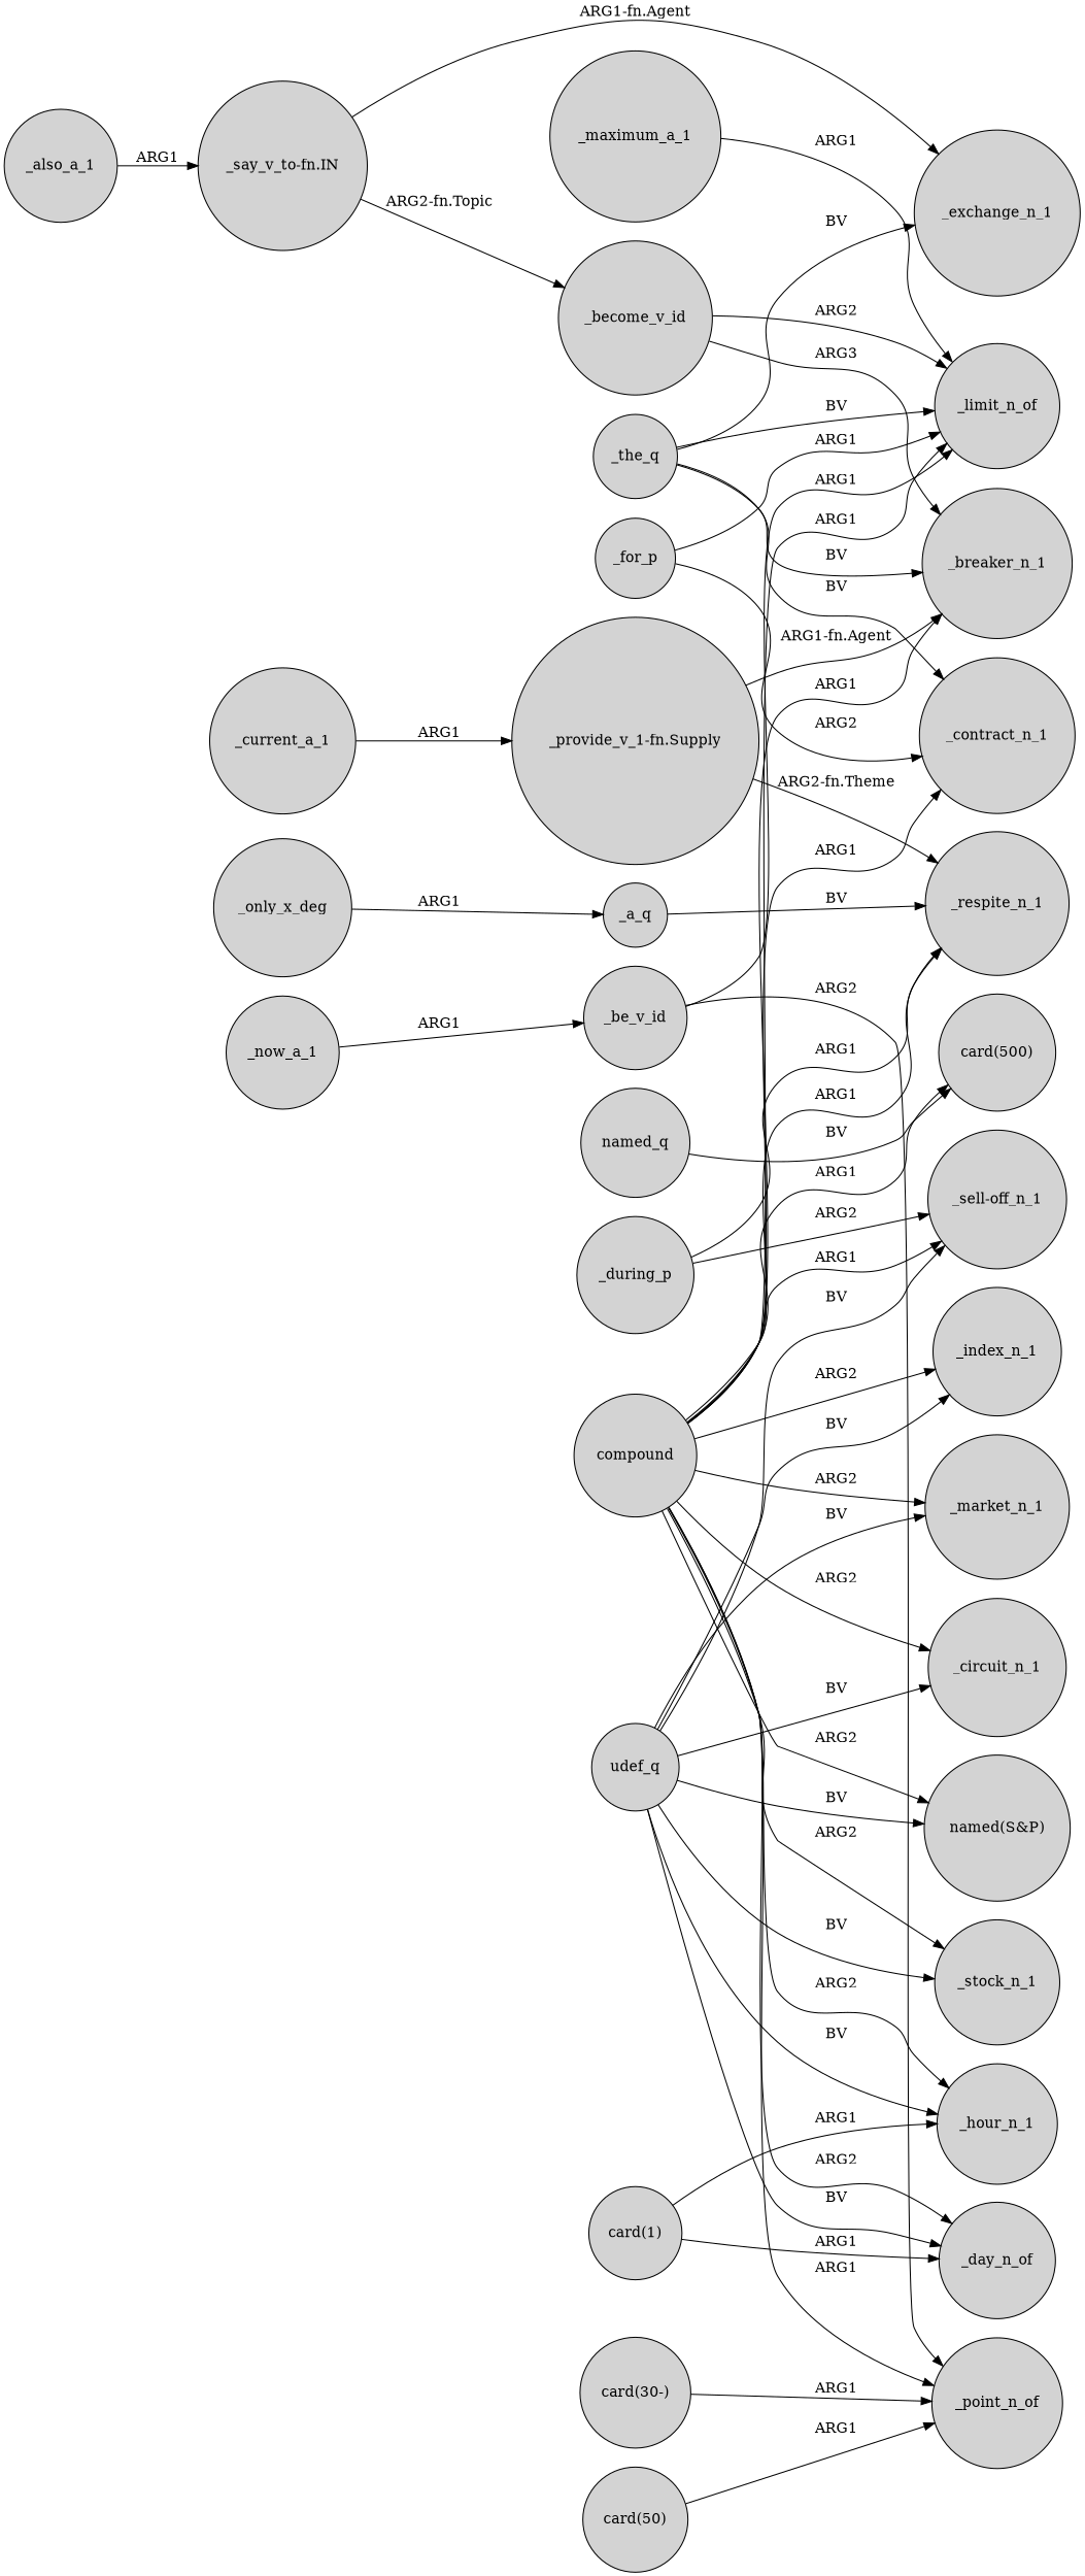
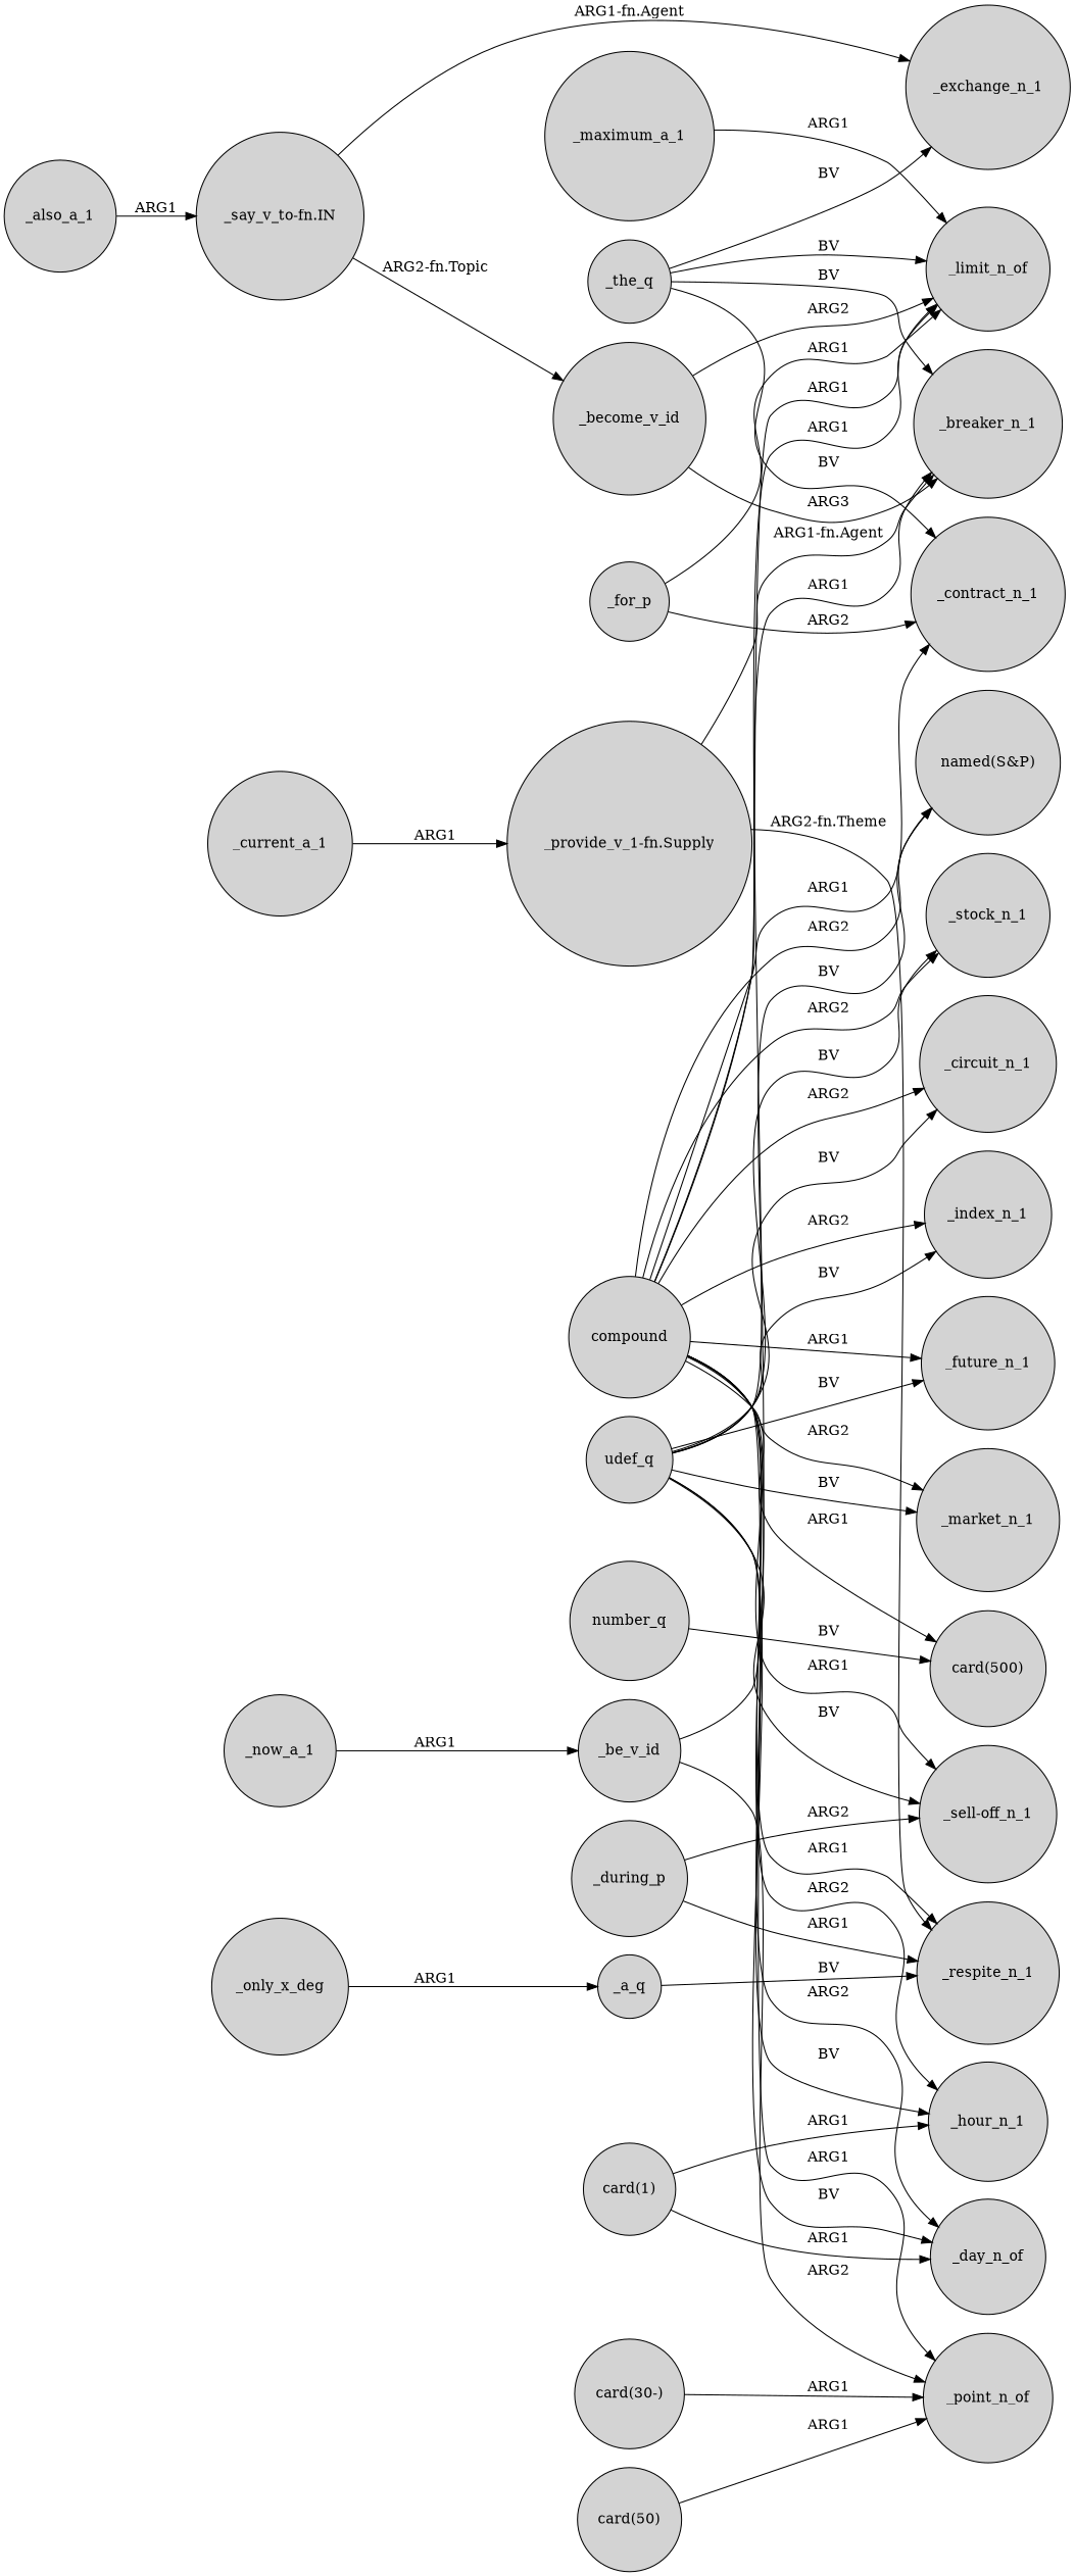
  digraph {
    rankdir=LR
    node [shape=circle style=filled]
    "_say_v_to-fn.IN"
    _exchange_n_1
    _become_v_id
    _limit_n_of
    _breaker_n_1
    compound
    _market_n_1
    _respite_n_1
+   _future_n_1
    _index_n_1
    _contract_n_1
    _hour_n_1
    _day_n_of
    _circuit_n_1
    "named(S&P)"
    "_sell-off_n_1"
    _stock_n_1
    "card(500)"
    _point_n_of
    _during_p
    _maximum_a_1
    _also_a_1
    _current_a_1
    "_provide_v_1-fn.Supply"
    _for_p
    _a_q
    _the_q
    udef_q
    "card(1)"
-   number_q [label=named_q]
+   number_q
    "card(30-)"
    _only_x_deg
    _now_a_1
    _be_v_id
    "card(50)"
    "_say_v_to-fn.IN" -> _exchange_n_1 [label="ARG1-fn.Agent"]
    "_say_v_to-fn.IN" -> _become_v_id [label="ARG2-fn.Topic"]
    _become_v_id -> _limit_n_of [label=ARG2]
    _become_v_id -> _breaker_n_1 [label=ARG3]
    compound -> _limit_n_of [label=ARG1]
    compound -> _breaker_n_1 [label=ARG1]
    compound -> _market_n_1 [label=ARG2]
    compound -> _respite_n_1 [label=ARG1]
+   compound -> _future_n_1 [label=ARG1]
    compound -> _index_n_1 [label=ARG2]
    compound -> _contract_n_1 [label=ARG1]
    compound -> _hour_n_1 [label=ARG2]
    compound -> _day_n_of [label=ARG2]
    compound -> _circuit_n_1 [label=ARG2]
    compound -> "named(S&P)" [label=ARG2]
    compound -> "_sell-off_n_1" [label=ARG1]
    compound -> _stock_n_1 [label=ARG2]
    compound -> "card(500)" [label=ARG1]
    compound -> _point_n_of [label=ARG1]
    _during_p -> _respite_n_1 [label=ARG1]
    _during_p -> "_sell-off_n_1" [label=ARG2]
    _maximum_a_1 -> _limit_n_of [label=ARG1]
    _also_a_1 -> "_say_v_to-fn.IN" [label=ARG1]
    _current_a_1 -> "_provide_v_1-fn.Supply" [label=ARG1]
    "_provide_v_1-fn.Supply" -> _breaker_n_1 [label="ARG1-fn.Agent"]
    "_provide_v_1-fn.Supply" -> _respite_n_1 [label="ARG2-fn.Theme"]
    _for_p -> _limit_n_of [label=ARG1]
    _for_p -> _contract_n_1 [label=ARG2]
    _a_q -> _respite_n_1 [label=BV]
    _the_q -> _exchange_n_1 [label=BV]
    _the_q -> _limit_n_of [label=BV]
    _the_q -> _breaker_n_1 [label=BV]
    _the_q -> _contract_n_1 [label=BV]
    udef_q -> _market_n_1 [label=BV]
+   udef_q -> _future_n_1 [label=BV]
    udef_q -> _index_n_1 [label=BV]
    udef_q -> _hour_n_1 [label=BV]
    udef_q -> _day_n_of [label=BV]
    udef_q -> _circuit_n_1 [label=BV]
    udef_q -> "named(S&P)" [label=BV]
    udef_q -> "_sell-off_n_1" [label=BV]
    udef_q -> _stock_n_1 [label=BV]
    "card(1)" -> _hour_n_1 [label=ARG1]
    "card(1)" -> _day_n_of [label=ARG1]
    number_q -> "card(500)" [label=BV]
    "card(30-)" -> _point_n_of [label=ARG1]
    _only_x_deg -> _a_q [label=ARG1]
    _now_a_1 -> _be_v_id [label=ARG1]
    _be_v_id -> _limit_n_of [label=ARG1]
    _be_v_id -> _point_n_of [label=ARG2]
    "card(50)" -> _point_n_of [label=ARG1]
  }
